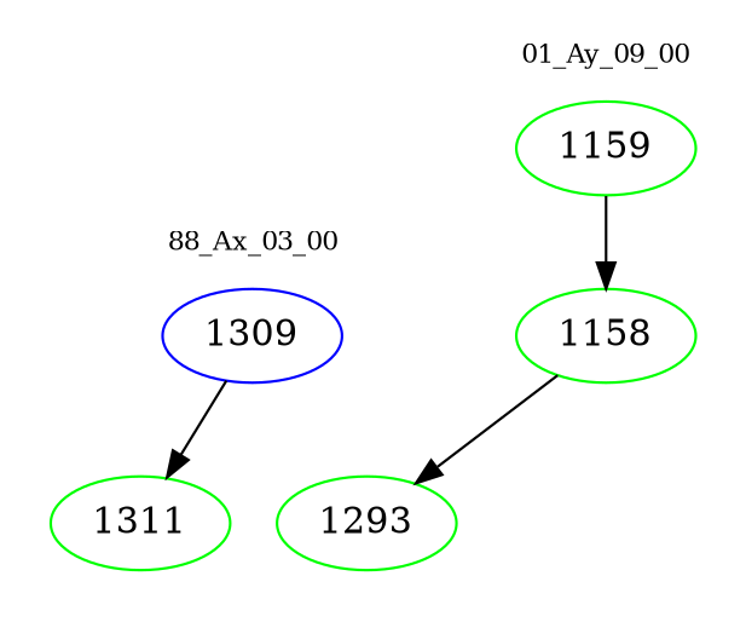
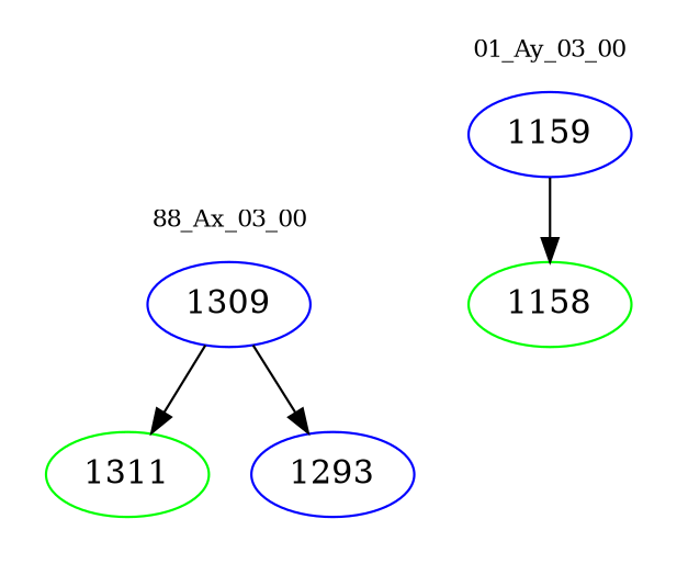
  digraph {
    node [color=green]
    edge [color=black]
    n1 [color=blue label=1309]
-   n2 [label=1293]
+   n2 [color=blue label=1293]
    n3 [label=1311]
-   n4 [label=1159]
+   n4 [color=blue label=1159]
    n5 [label=1158]
    subgraph cluster_1 {
      color=white
      fontsize=10
      label="88_Ax_03_00"
      n1
      n2
      n3
    }
    subgraph cluster_2 {
      color=white
      fontsize=10
-     label="01_Ay_09_00"
+     label="01_Ay_03_00"
      n4
      n5
    }
-   n5 -> n2
+   n1 -> n2
    n1 -> n3
    n4 -> n5
  }
